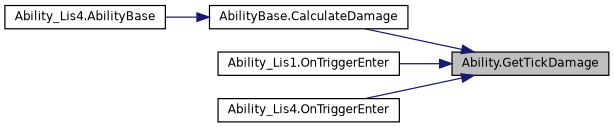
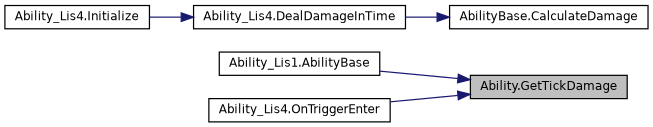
  digraph {
    rankdir=RL
    node [color=black fillcolor=white fontname=Helvetica fontsize=10 shape=record style=filled]
    edge [color=midnightblue dir=back fontname=Helvetica fontsize=10 labelfontname=Helvetica labelfontsize=10 style=solid]
    n1 [fillcolor=grey75 fontcolor=black height=0.2 label="Ability.GetTickDamage" width=0.4]
    n2 [height=0.2 label="AbilityBase.CalculateDamage" width=0.4]
-   n3 [height=0.2 label="Ability_Lis1.OnTriggerEnter" width=0.4]
+   n3 [height=0.2 label="Ability_Lis1.AbilityBase" width=0.4]
    n4 [height=0.2 label="Ability_Lis4.OnTriggerEnter" width=0.4]
-   n5 [height=0.2 label="Ability_Lis4.AbilityBase" width=0.4]
-   n1 -> n2
+   n5 [height=0.2 label="Ability_Lis4.DealDamageInTime" width=0.4]
+   n6 [height=0.2 label="Ability_Lis4.Initialize" width=0.4]
    n1 -> n3
    n1 -> n4
    n2 -> n5
+   n5 -> n6
  }
